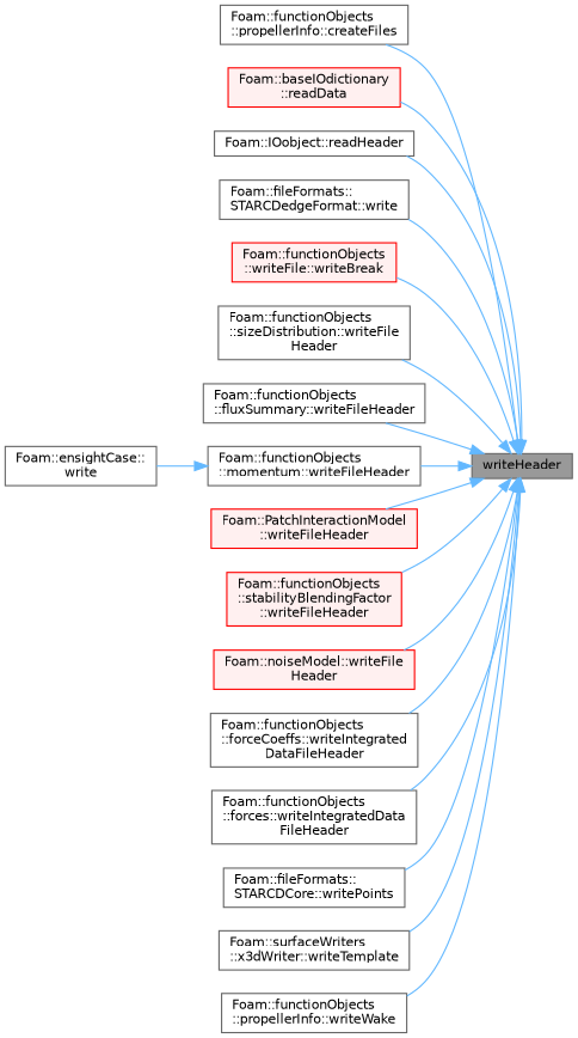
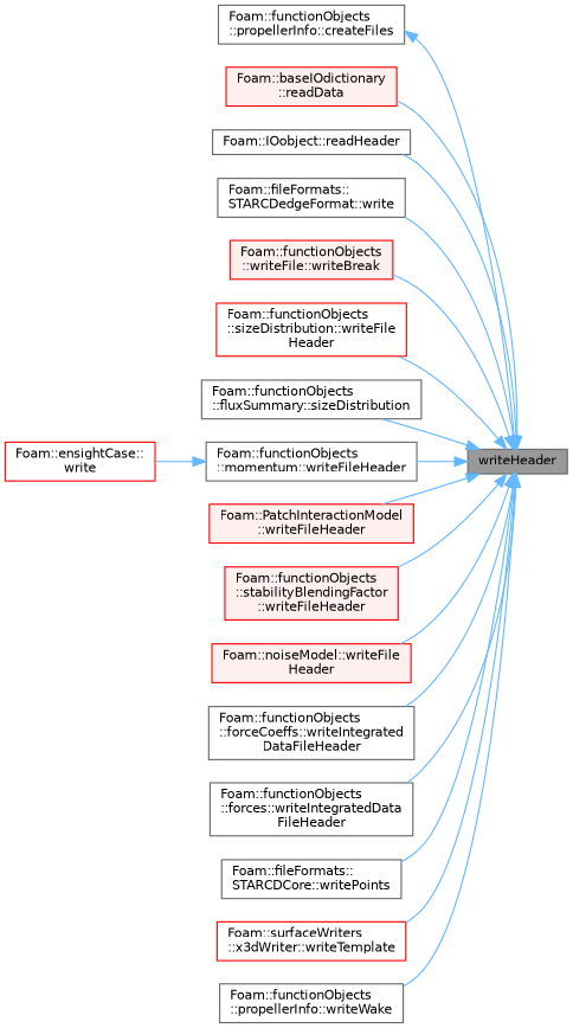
  digraph {
    rankdir=RL
    node [color=grey40 fillcolor=white fontname=Helvetica fontsize=10 shape=box style=filled]
    edge [color=steelblue1 dir=back fontname=Helvetica fontsize=10 labelfontname=Helvetica labelfontsize=10 style=solid]
    n1 [color=gray40 fillcolor=grey60 fontcolor=black height=0.2 label=writeHeader width=0.4]
    n2 [height=0.2 label="Foam::functionObjects\l::propellerInfo::createFiles" width=0.4]
    n3 [color=red fillcolor="#FFF0F0" height=0.2 label="Foam::baseIOdictionary\l::readData" width=0.4]
    n4 [height=0.2 label="Foam::IOobject::readHeader" width=0.4]
    n5 [height=0.2 label="Foam::fileFormats::\lSTARCDedgeFormat::write" width=0.4]
    n6 [color=red fillcolor="#FFF0F0" height=0.2 label="Foam::functionObjects\l::writeFile::writeBreak" width=0.4]
-   n7 [height=0.2 label="Foam::functionObjects\l::sizeDistribution::writeFile\lHeader" width=0.4]
-   n8 [height=0.2 label="Foam::functionObjects\l::fluxSummary::writeFileHeader" width=0.4]
+   n7 [color=red height=0.2 label="Foam::functionObjects\l::sizeDistribution::writeFile\lHeader" width=0.4]
+   n8 [height=0.2 label="Foam::functionObjects\l::fluxSummary::sizeDistribution" width=0.4]
    n9 [height=0.2 label="Foam::functionObjects\l::momentum::writeFileHeader" width=0.4]
    n10 [color=red fillcolor="#FFF0F0" height=0.2 label="Foam::PatchInteractionModel\l::writeFileHeader" width=0.4]
    n11 [color=red fillcolor="#FFF0F0" height=0.2 label="Foam::functionObjects\l::stabilityBlendingFactor\l::writeFileHeader" width=0.4]
    n12 [color=red fillcolor="#FFF0F0" height=0.2 label="Foam::noiseModel::writeFile\lHeader" width=0.4]
    n13 [height=0.2 label="Foam::functionObjects\l::forceCoeffs::writeIntegrated\lDataFileHeader" width=0.4]
    n14 [height=0.2 label="Foam::functionObjects\l::forces::writeIntegratedData\lFileHeader" width=0.4]
    n15 [height=0.2 label="Foam::fileFormats::\lSTARCDCore::writePoints" width=0.4]
-   n16 [height=0.2 label="Foam::surfaceWriters\l::x3dWriter::writeTemplate" width=0.4]
+   n16 [color=red height=0.2 label="Foam::surfaceWriters\l::x3dWriter::writeTemplate" width=0.4]
    n17 [height=0.2 label="Foam::functionObjects\l::propellerInfo::writeWake" width=0.4]
-   n18 [height=0.2 label="Foam::ensightCase::\lwrite" width=0.4]
-   n1 -> n2
+   n18 [color=red height=0.2 label="Foam::ensightCase::\lwrite" width=0.4]
+   n2 -> n1
    n1 -> n3
    n1 -> n4
    n1 -> n5
    n1 -> n6
    n1 -> n7
    n1 -> n8
    n1 -> n9
    n1 -> n10
    n1 -> n11
    n1 -> n12
    n1 -> n13
    n1 -> n14
    n1 -> n15
    n1 -> n16
    n1 -> n17
    n9 -> n18
  }
